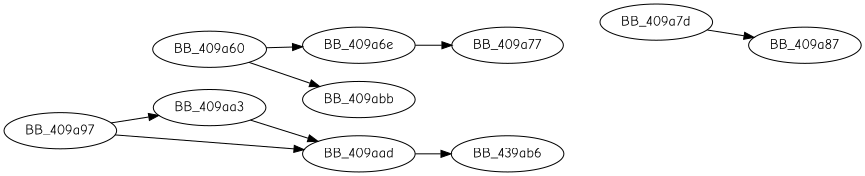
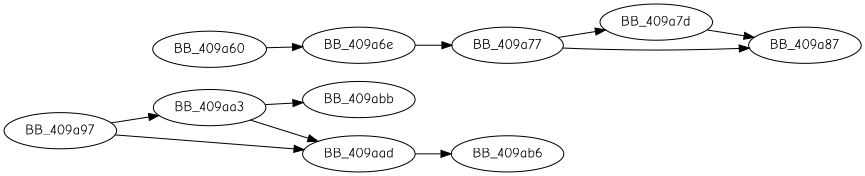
  digraph {
    fontname="Comic Neue"
    rankdir=LR
    node [fontname="Comic Neue"]
    edge [fontname="Comic Neue"]
    BB_409a60
    BB_409a6e
    BB_409abb
    BB_409a77
    BB_409a7d
    BB_409a87
    BB_409a97
    BB_409aa3
    BB_409aad
-   BB_409ab6 [label=BB_439ab6]
+   BB_409ab6
    BB_409a60 -> BB_409a6e
-   BB_409a60 -> BB_409abb
+   BB_409aa3 -> BB_409abb
    BB_409a6e -> BB_409a77
+   BB_409a77 -> BB_409a7d
+   BB_409a77 -> BB_409a87
    BB_409a7d -> BB_409a87
    BB_409a97 -> BB_409aa3
    BB_409a97 -> BB_409aad
    BB_409aa3 -> BB_409aad
    BB_409aad -> BB_409ab6
  }
